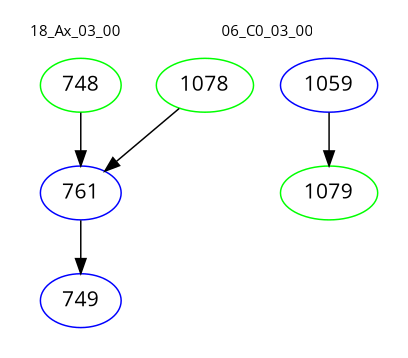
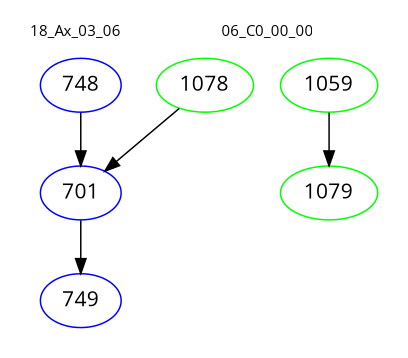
  digraph {
    fontname="Open Sans"
    node [color=green fontname="Open Sans"]
    edge [color=black fontname="Open Sans"]
-   n1 [label=748]
-   n2 [color=blue label=761]
+   n1 [color=blue label=748]
+   n2 [color=blue label=701]
    n3 [color=blue label=749]
    n4 [label=1078]
-   n5 [color=blue label=1059]
+   n5 [label=1059]
    n6 [label=1079]
    subgraph cluster_1 {
      color=white
      fontsize=10
-     label="18_Ax_03_00"
+     label="18_Ax_03_06"
      n1
      n2
      n3
    }
    subgraph cluster_2 {
      color=white
      fontsize=10
-     label="06_C0_03_00"
+     label="06_C0_00_00"
      n4
      n5
      n6
    }
    n1 -> n2
    n2 -> n3
    n4 -> n2
    n5 -> n6
  }
